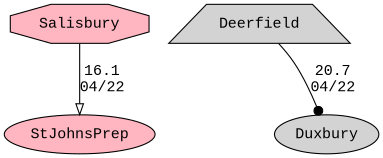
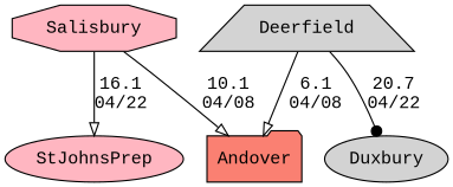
  digraph {
    fontname="Liberation Mono"
    node [fillcolor=lightpink fontname="Liberation Mono" shape=ellipse style=filled]
    edge [arrowhead=onormal fontname="Liberation Mono" random=random]
    Salisbury [shape=octagon]
+   Andover [fillcolor=salmon shape=folder]
    StJohnsPrep
    Duxbury [fillcolor=lightgrey]
    Deerfield [fillcolor=lightgrey shape=trapezium]
+   Salisbury -> Andover [label="10.1\n04/08" weight=90]
    Salisbury -> StJohnsPrep [label="16.1\n04/22" weight=84]
+   Deerfield -> Andover [label="6.1\n04/08" weight=94]
    Deerfield -> Duxbury [arrowhead=dot label="20.7\n04/22" weight=80]
  }
